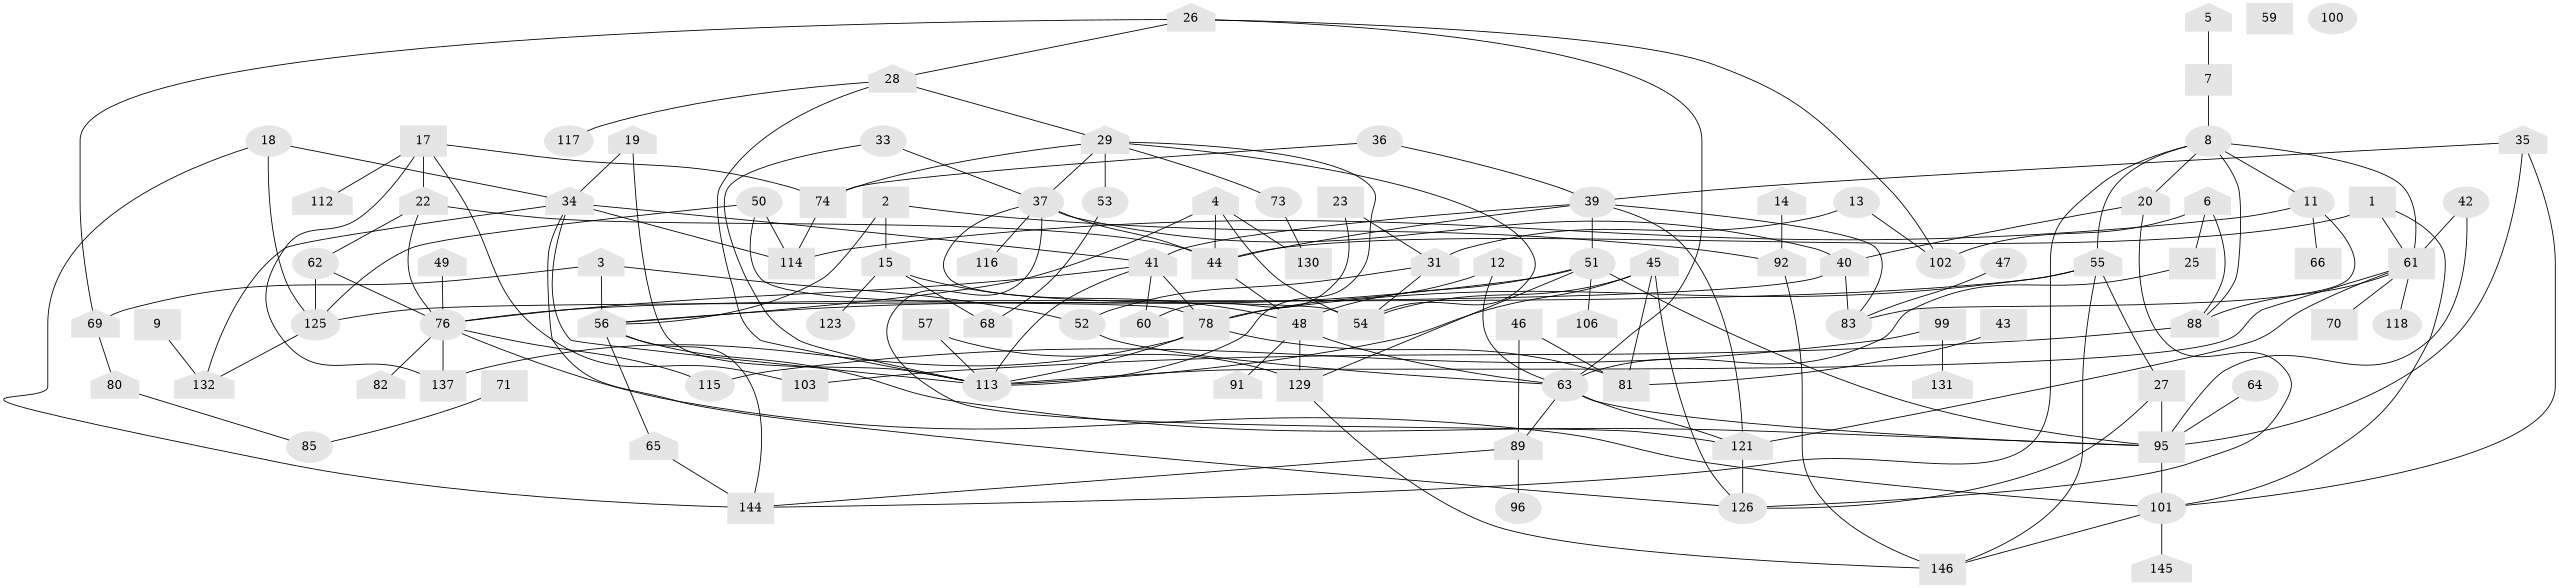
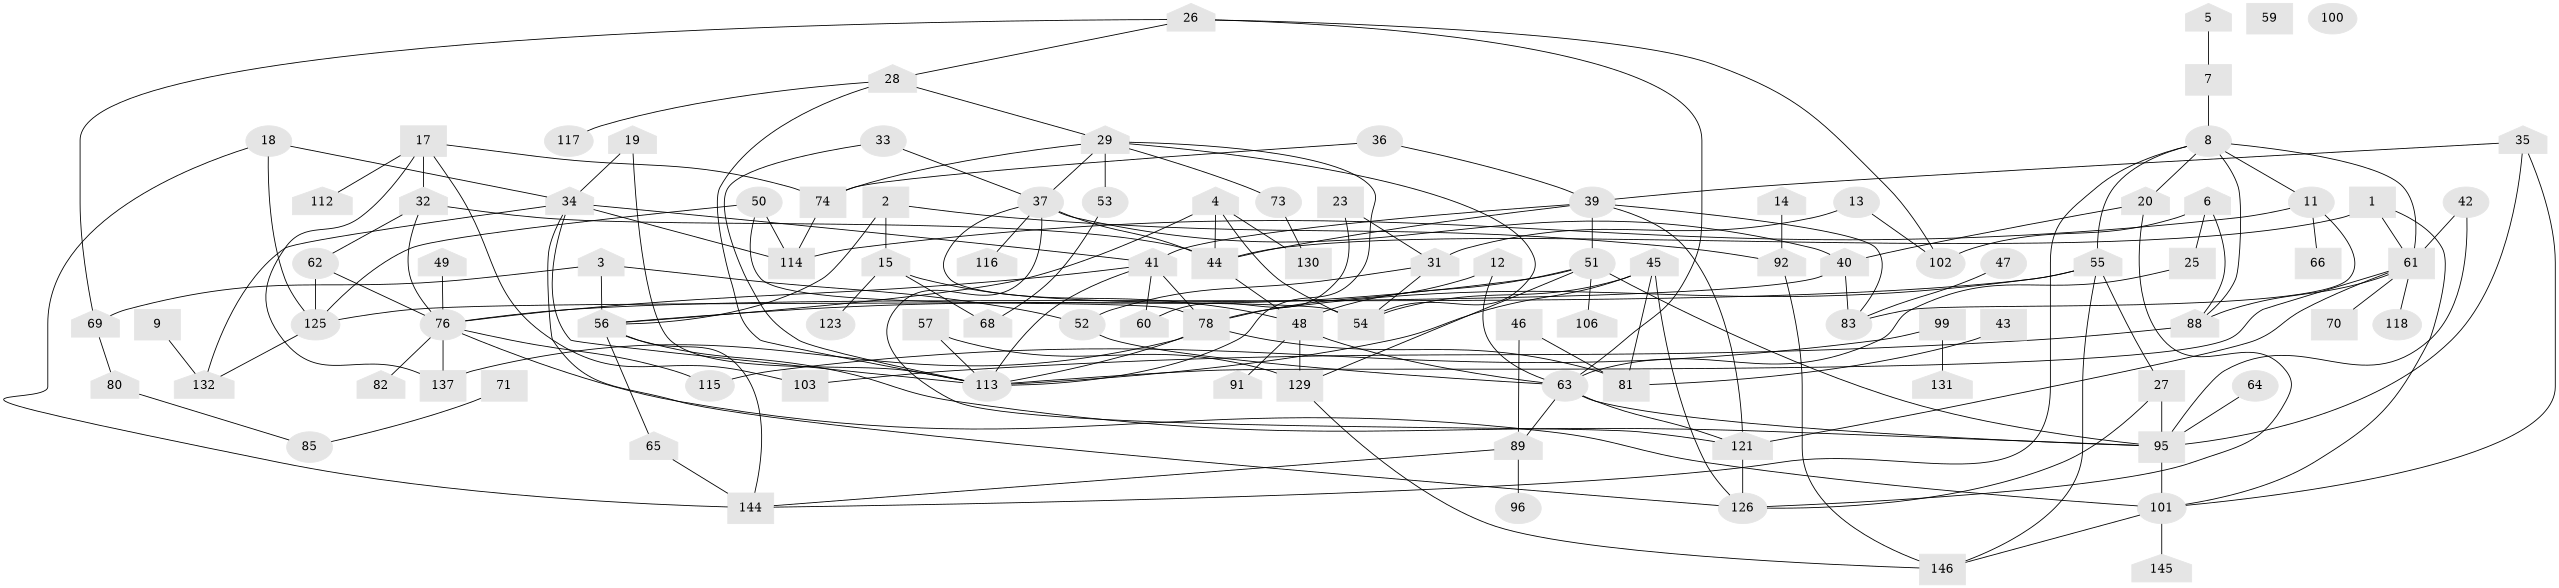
  graph {
    node [color=gray90 shape=house style=filled]
    44 [shape=box super="+84"]
    48 [shape=box]
    1 [shape=box]
    61 [shape=box super="+79"]
    101 [shape=ellipse super="+128"]
    88
    113 [shape=ellipse super="+135"]
    121 [super="+133"]
    70 [shape=box]
    118 [shape=ellipse]
    146 [shape=box]
    145
    2 [shape=box super="+10"]
    15 [super="+21"]
    56 [super="+122"]
    92 [super="+124"]
    68 [super="+134"]
    123 [shape=ellipse]
    144 [shape=box super="+147"]
    95 [shape=box super="+120"]
    65
    3 [super="+16"]
    52 [shape=ellipse super="+109"]
    69
    63 [shape=ellipse super="+119"]
    80
    4 [super="+143"]
    54 [shape=box super="+141"]
    130 [shape=box]
    7 [shape=box]
    5
    8 [shape=ellipse super="+77"]
    25 [shape=box]
    6
    102 [shape=ellipse]
    103 [shape=box]
    11 [shape=ellipse super="+24"]
    20 [super="+104"]
    55 [super="+86"]
    66 [shape=box]
    83 [shape=ellipse]
    114 [shape=box]
    40 [super="+105"]
    126 [shape=ellipse]
    27 [shape=box super="+108"]
    78 [shape=box super="+97"]
    76 [shape=ellipse super="+93"]
    9 [shape=box]
    132
    89 [super="+107"]
    12
    137 [shape=box]
    81 [shape=box super="+136"]
    13 [shape=ellipse super="+110"]
    31 [super="+32"]
    14
    91
    129 [shape=box]
    17 [shape=box super="+139"]
-   22 [super="+58"]
+   22 [super="+58" label=32]
    74 [shape=box]
    112
    62 [shape=ellipse super="+140"]
    34 [super="+111"]
    41 [super="+90"]
    18 [shape=ellipse]
    125 [shape=ellipse]
    19 [super="+127"]
    82
    115 [shape=ellipse]
    23 [shape=box]
    60 [super="+67"]
    26 [super="+87"]
    28
    29 [super="+30"]
    117 [shape=ellipse]
    37 [shape=ellipse super="+38"]
    53 [shape=ellipse]
    73 [shape=ellipse super="+138"]
    116
    33 [shape=ellipse]
    39 [shape=ellipse super="+72"]
    51 [shape=ellipse super="+94"]
    35
    36 [shape=ellipse]
    106
    42 [shape=ellipse]
    43 [shape=box]
    45
    46 [shape=box]
    96 [shape=ellipse]
    47 [shape=ellipse]
    49
    50 [shape=ellipse super="+75"]
    57 [shape=box]
    59 [shape=box]
    64 [shape=ellipse]
    85 [shape=ellipse]
    71 [shape=box super="+98"]
    99 [shape=box super="+142"]
    131
    100 [shape=ellipse]
    44 -- 48
    48 -- 63
    48 -- 91
    48 -- 129
    1 -- 44
    1 -- 61
    1 -- 101
    61 -- 88
    61 -- 113
    61 -- 121
    61 -- 70
    61 -- 118
    101 -- 146
    101 -- 145
    88 -- 103
    121 -- 126
    2 -- 15 [weight=2]
    2 -- 56
    2 -- 92 [weight=2]
    15 -- 48
    15 -- 68
    15 -- 123
    56 -- 144
    56 -- 95
    56 -- 65
    92 -- 146
    95 -- 101
    65 -- 144
    3 -- 56
    3 -- 52
    3 -- 69
    52 -- 63
    69 -- 80
    63 -- 121
    63 -- 95
    63 -- 89
    80 -- 85
    4 -- 44
    4 -- 56
    4 -- 54
    4 -- 130
    7 -- 8
    5 -- 7
    8 -- 61
    8 -- 88
    8 -- 144
    8 -- 11
    8 -- 20
    8 -- 55
    25 -- 63
    6 -- 88
    6 -- 25
    6 -- 102
    11 -- 66
    11 -- 83
    11 -- 114
    20 -- 40
    20 -- 126
    55 -- 146
    55 -- 27
    55 -- 78
    55 -- 76
    40 -- 83
    40 -- 125
    27 -- 95
    27 -- 126
    78 -- 113
    78 -- 137
    78 -- 81
    76 -- 101
    76 -- 137
    76 -- 82
    76 -- 115
    9 -- 132
    89 -- 144
    89 -- 96
    12 -- 63
    12 -- 78
    13 -- 102
    13 -- 31
    31 -- 52
    31 -- 54
    14 -- 92
    129 -- 146
    17 -- 103
    17 -- 137
    17 -- 22 [weight=2]
    17 -- 74
    17 -- 112
    22 -- 44
    22 -- 76
    22 -- 62
    74 -- 114
    62 -- 76
    62 -- 125
    34 -- 113
    34 -- 114
    34 -- 126
    34 -- 132
    34 -- 41
    41 -- 113
    41 -- 78
    41 -- 76
    41 -- 60
    18 -- 144
    18 -- 34
    18 -- 125
    125 -- 132
    19 -- 113
    19 -- 34
    23 -- 31
    23 -- 60
    26 -- 69
    26 -- 63
    26 -- 102
    26 -- 28
    28 -- 113
    28 -- 29
    28 -- 117
    29 -- 113
    29 -- 54
    29 -- 74
    29 -- 37
    29 -- 53
    29 -- 73
    37 -- 44
    37 -- 121
    37 -- 54
    37 -- 40
    37 -- 116
    53 -- 68
    73 -- 130
    33 -- 113
    33 -- 37
    39 -- 44
    39 -- 121
    39 -- 83
    39 -- 41
    39 -- 51
    51 -- 48
    51 -- 56
    51 -- 95
    51 -- 129
    51 -- 106
    35 -- 101
    35 -- 95
    35 -- 39
    36 -- 74
    36 -- 39
    42 -- 61
    42 -- 95
    43 -- 81
    45 -- 113
    45 -- 54
    45 -- 126
    45 -- 81
    46 -- 89
    46 -- 81
    47 -- 83
    49 -- 76
    50 -- 114
    50 -- 78
    50 -- 125
    57 -- 113
    57 -- 129
    64 -- 95
    71 -- 85
    99 -- 115
    99 -- 131
  }
